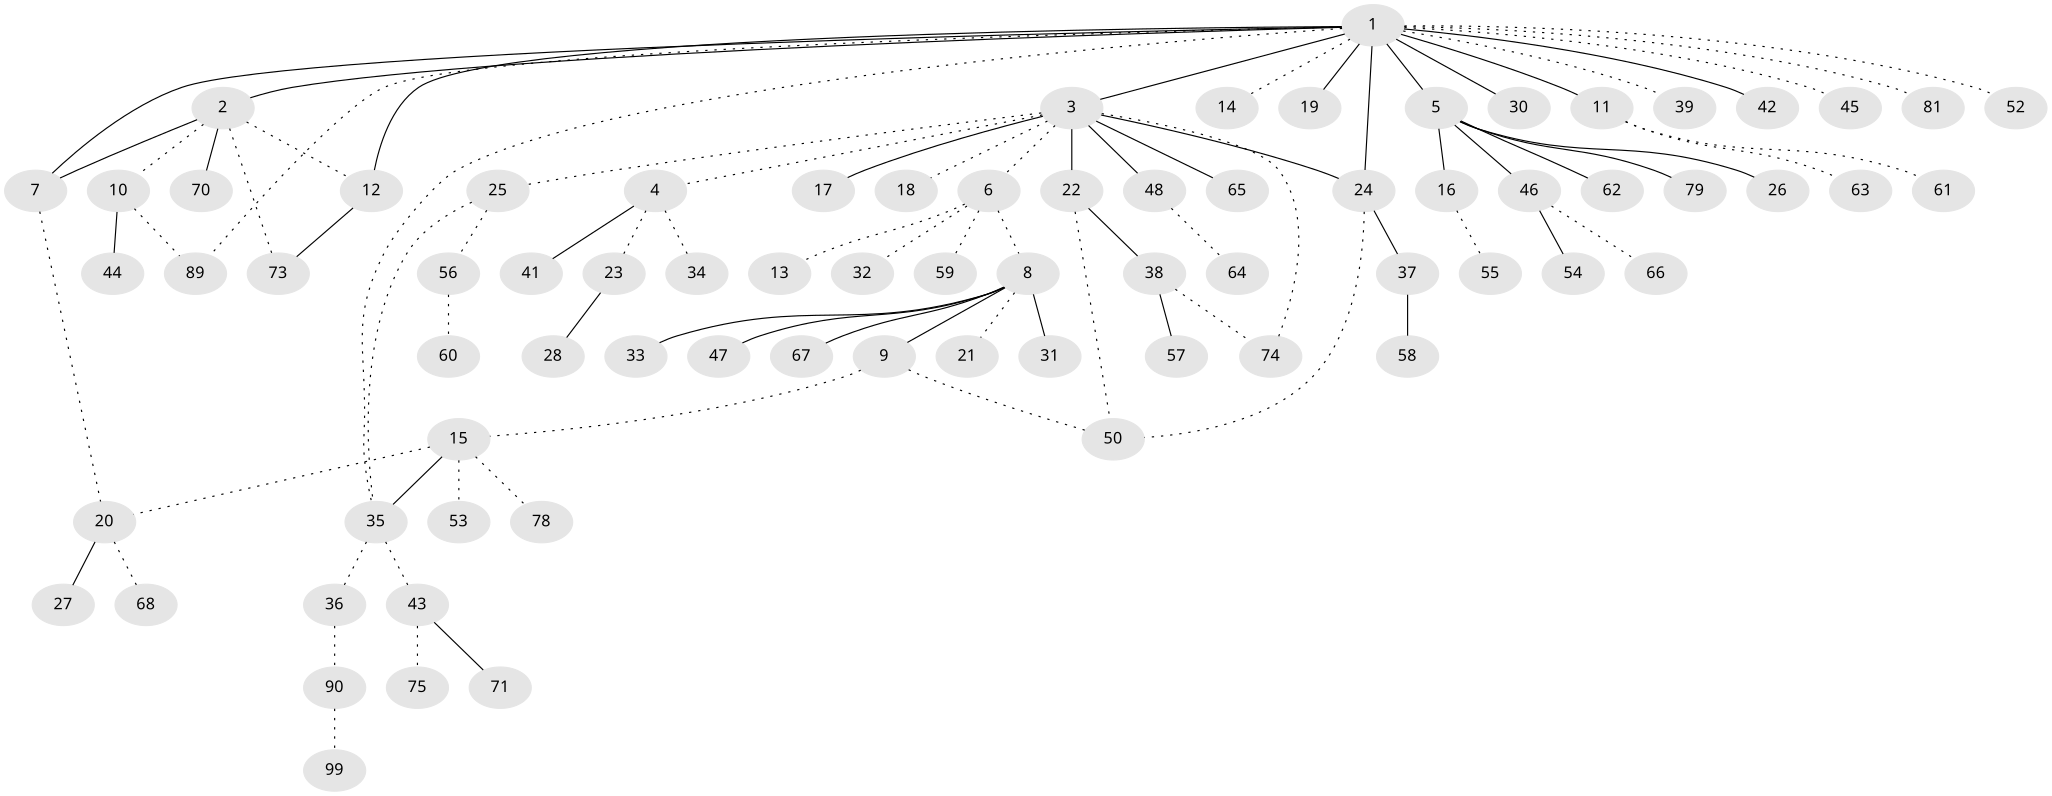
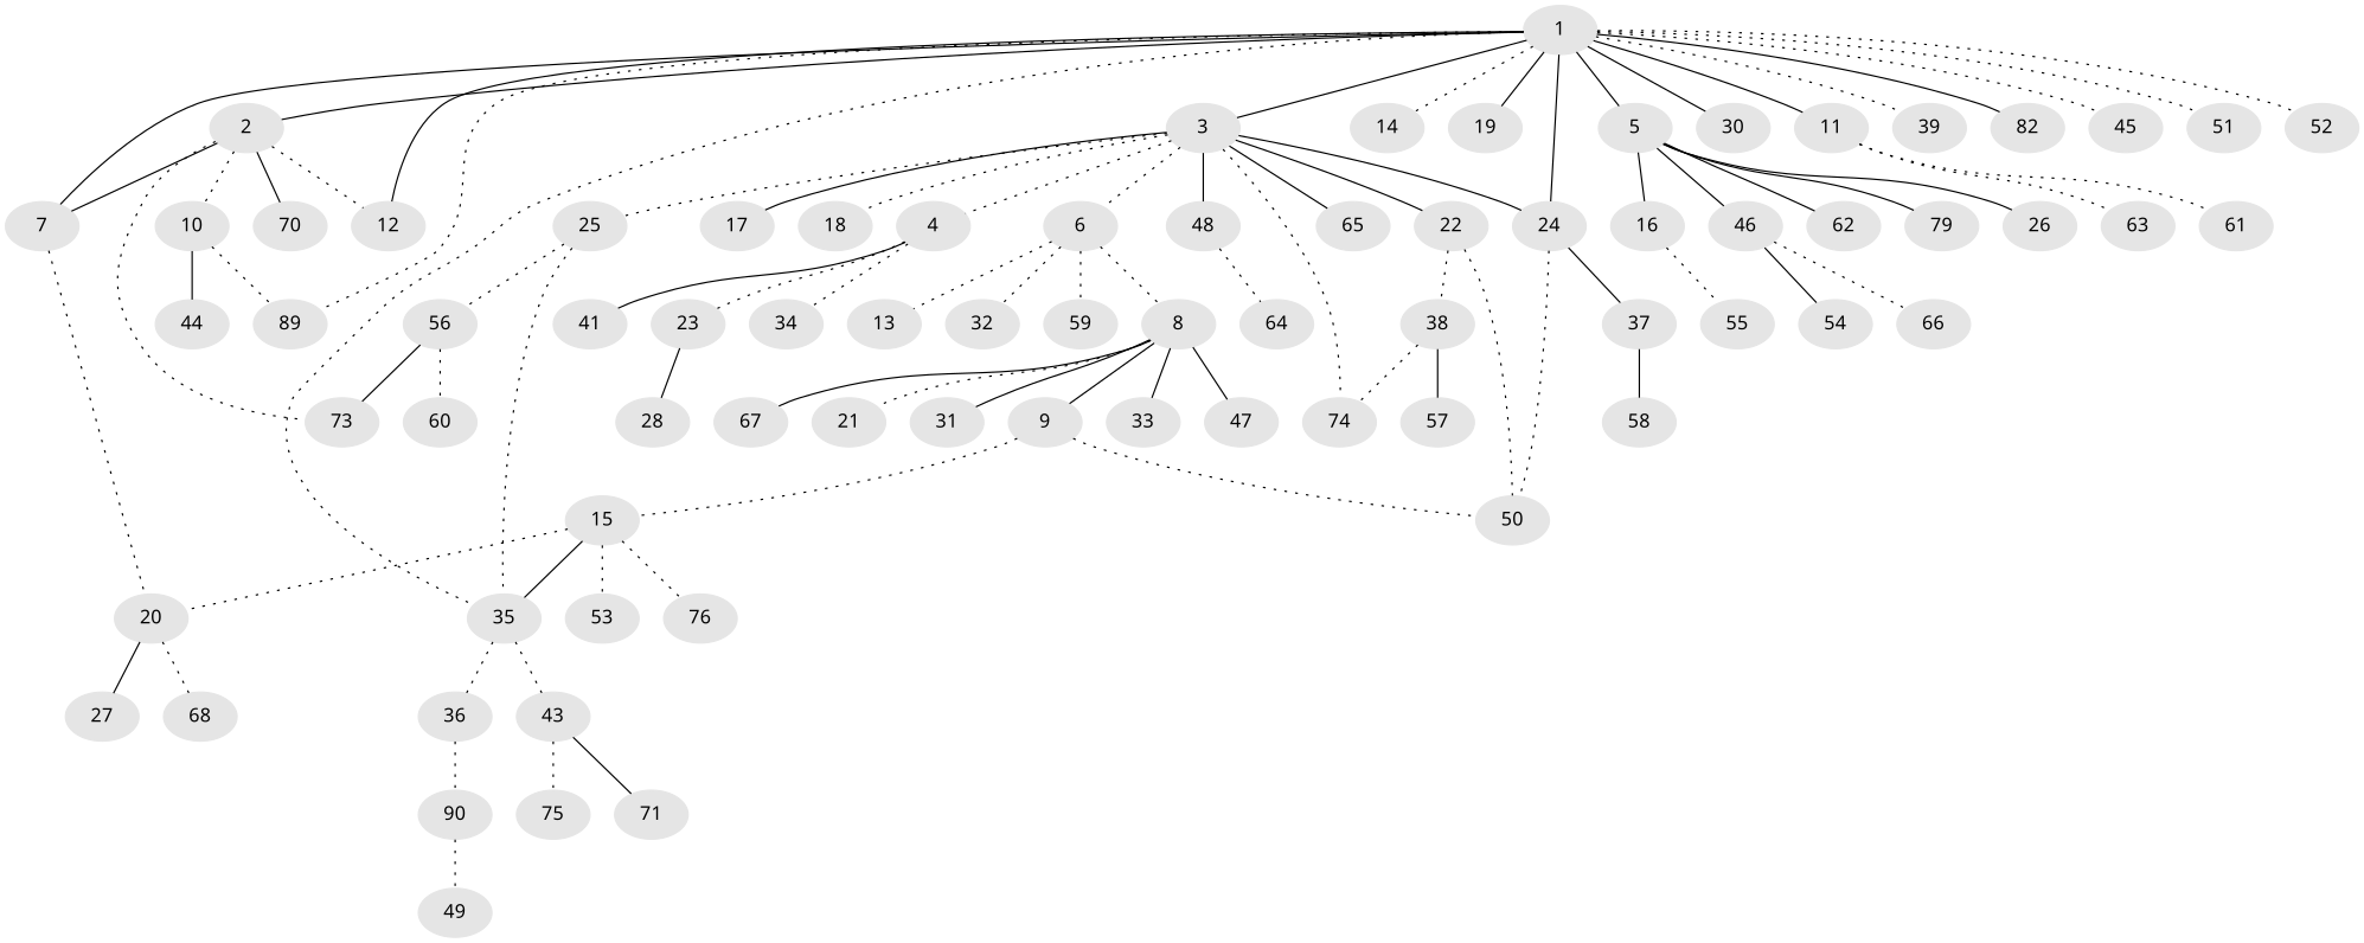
  graph {
    fontname="Noto Sans"
    node [color=gray90 fontname="Noto Sans" style=filled]
    edge [fontname="Noto Sans" style=dotted]
    1
    2
    3
    5
    7
    11
    12
    14
    19
    24
    n11 [label=89]
    30
    35
    39
-   42
+   42 [label=82]
    45
-   51 [label=81]
+   51
    52
    10
    70
    73
    4
    6
    17
    18
    22
    25
    48
    65
    74
    16
    26
    46
    62
    n35 [label=79]
    20
    61
    63
    50
    37
    36
    43
    44
    23
    34
    41
    8
    13
    32
    59
    38
    56
    64
    28
    55
    54
    66
    9
    21
    31
    33
    47
    67
    27
    68
    15
    53
-   76 [label=78]
+   76
    57
    58
    60
    n72 [label=90]
    71
    75
-   49 [label=99]
+   49
    1 -- 2 [style=solid]
    1 -- 3 [style=solid]
    1 -- 5 [style=solid]
    1 -- 7 [style=solid]
    1 -- 11 [style=solid]
    1 -- 12 [style=solid]
    1 -- 14
    1 -- 19 [style=solid]
    1 -- 24 [style=solid]
    1 -- n11
    1 -- 30 [style=solid]
    1 -- 35
    1 -- 39
    1 -- 42 [style=solid]
    1 -- 45
    1 -- 51
    1 -- 52
    2 -- 7 [style=solid]
    2 -- 12
    2 -- 10
    2 -- 70 [style=solid]
    2 -- 73
    3 -- 24 [style=solid]
    3 -- 4
    3 -- 6
    3 -- 17 [style=solid]
    3 -- 18
    3 -- 22 [style=solid]
    3 -- 25
    3 -- 48 [style=solid]
    3 -- 65 [style=solid]
    3 -- 74
    5 -- 16 [style=solid]
    5 -- 26 [style=solid]
    5 -- 46 [style=solid]
    5 -- 62 [style=solid]
    5 -- n35 [style=solid]
    7 -- 20
    11 -- 61
    11 -- 63
-   12 -- 73 [style=solid]
+   56 -- 73 [style=solid]
    24 -- 50
    24 -- 37 [style=solid]
    35 -- 36
    35 -- 43
    10 -- n11
    10 -- 44 [style=solid]
    4 -- 23
    4 -- 34
    4 -- 41 [style=solid]
    6 -- 8
    6 -- 13
    6 -- 32
    6 -- 59
    22 -- 50
-   22 -- 38 [style=solid]
+   22 -- 38
    25 -- 35
    25 -- 56
    48 -- 64
    16 -- 55
    46 -- 54 [style=solid]
    46 -- 66
    20 -- 27 [style=solid]
    20 -- 68
    37 -- 58 [style=solid]
    36 -- n72
    43 -- 71 [style=solid]
    43 -- 75
    23 -- 28 [style=solid]
    8 -- 9 [style=solid]
    8 -- 21
    8 -- 31 [style=solid]
    8 -- 33 [style=solid]
    8 -- 47 [style=solid]
    8 -- 67 [style=solid]
    38 -- 74
    38 -- 57 [style=solid]
    56 -- 60
    9 -- 50
    9 -- 15
    15 -- 35 [style=solid]
    15 -- 20
    15 -- 53
    15 -- 76
    n72 -- 49
  }
